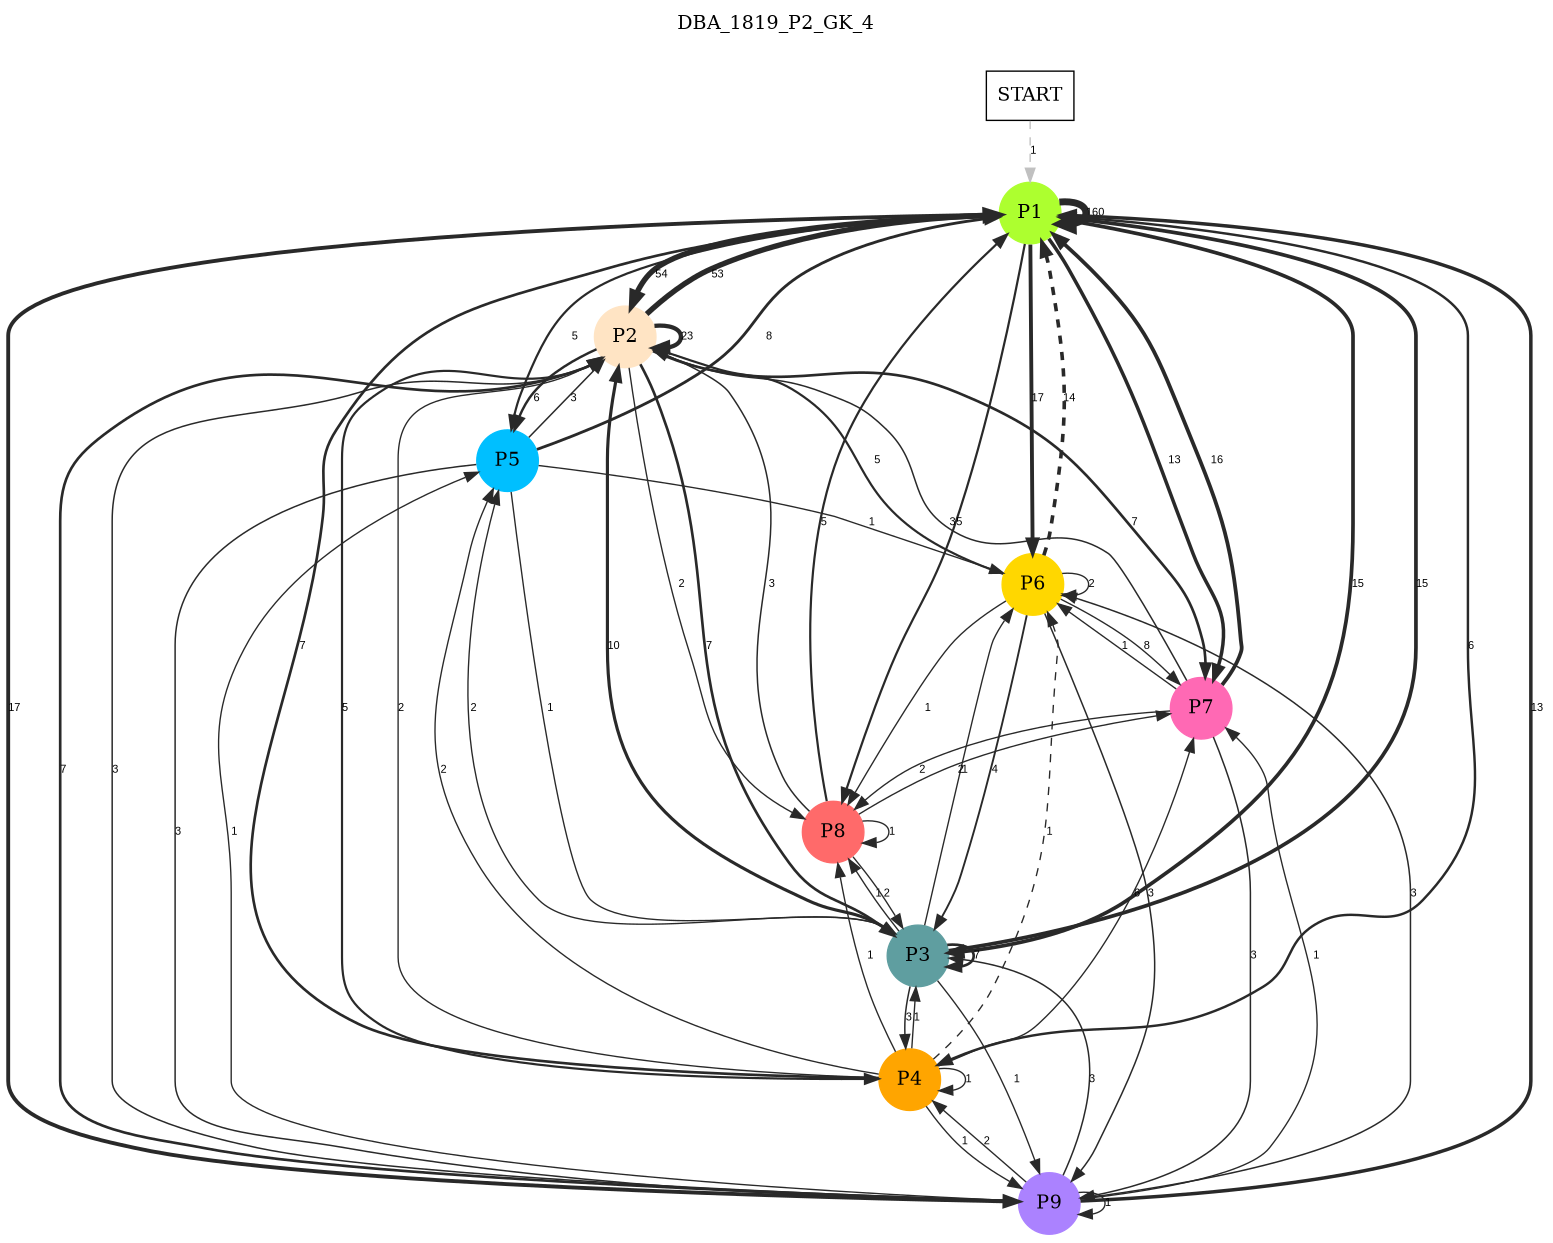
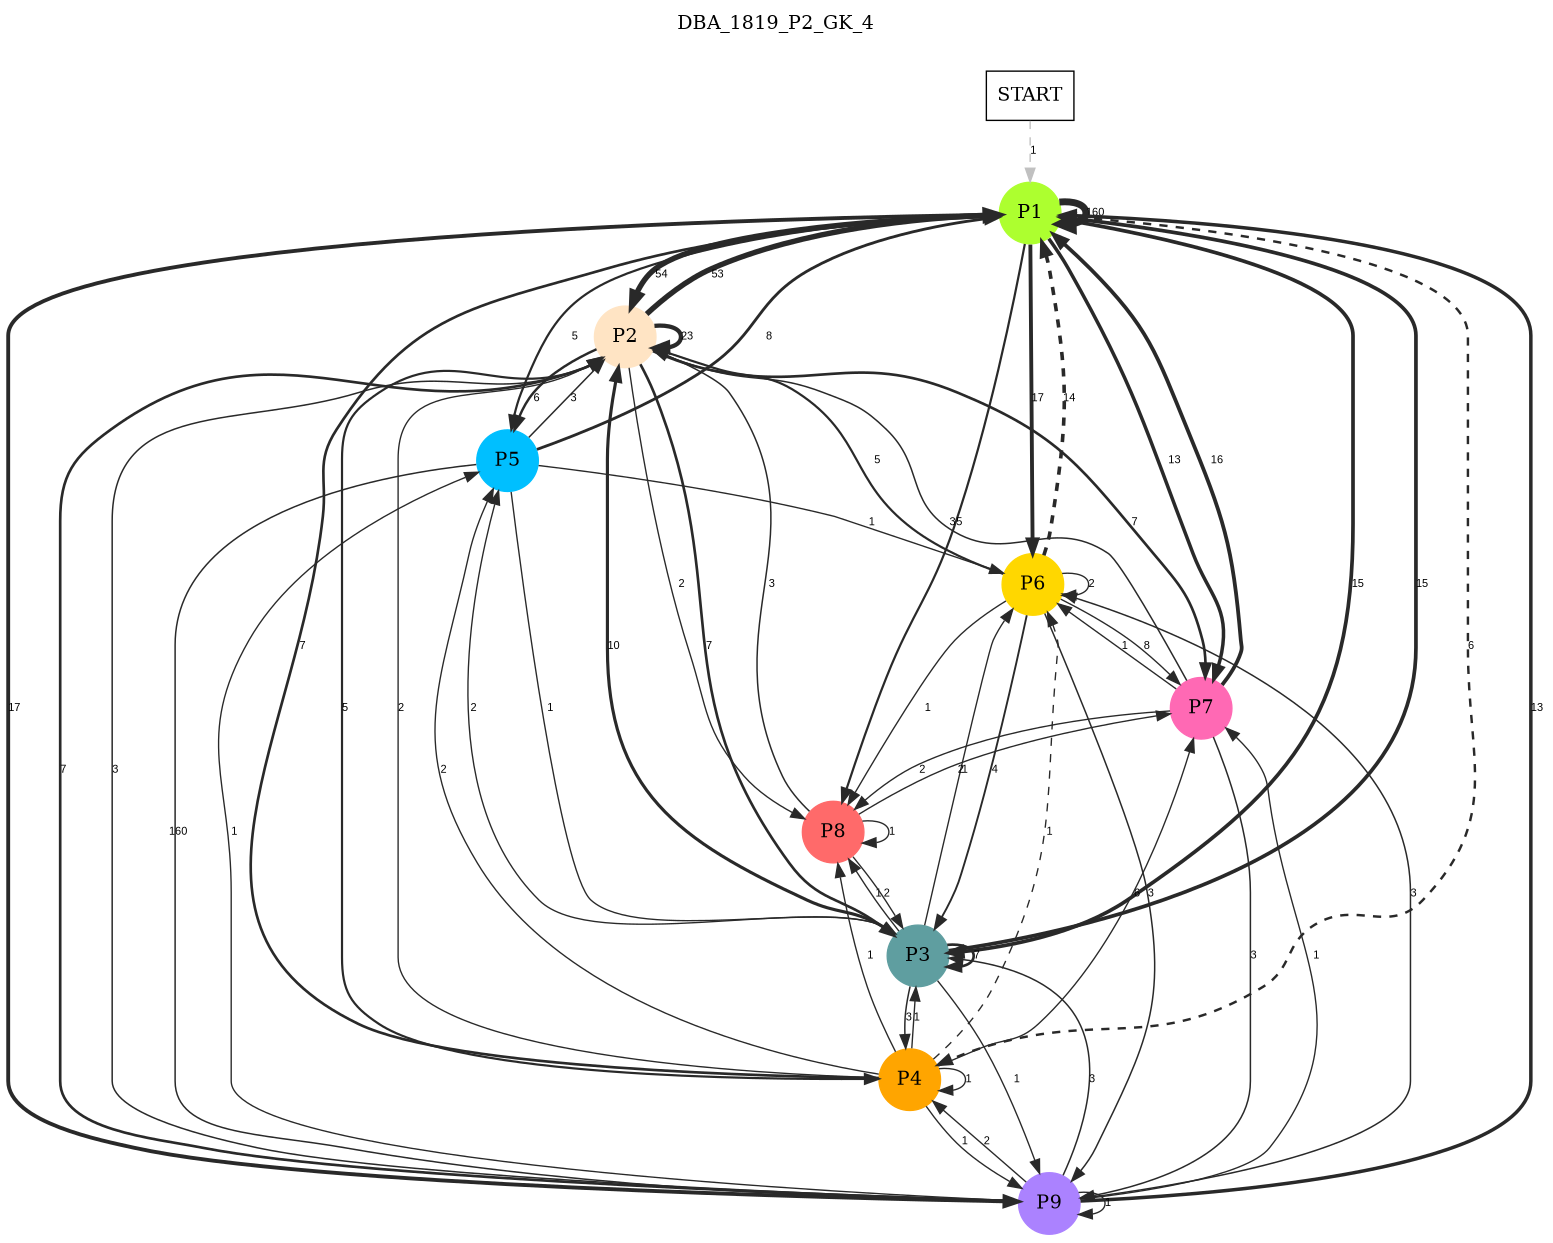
  digraph {
    label=DBA_1819_P2_GK_4
    labelloc=t
    node [shape=circle style=filled]
    edge [color=grey16 fontname=Arial fontsize=8 labelfloat=false penwidth=1]
    START [color=black fillcolor=white shape=box]
    P1 [color=greenyellow]
    P2 [color=bisque]
    P9 [color=mediumpurple1]
    P3 [color=cadetblue]
    P4 [color=orange]
    P8 [color=indianred1]
    P7 [color=hotpink]
    P5 [color=deepskyblue]
    P6 [color=gold]
    START -> P1 [color=grey label=1 style=dashed penwidth=""]
    P1 -> P1 [label=160 penwidth=5.07517381523383]
    P1 -> P2 [label=54 penwidth=3.98898404656427]
    P1 -> P9 [label=17 penwidth=2.83321334405622]
    P1 -> P3 [label=15 penwidth=2.70805020110221]
-   P1 -> P4 [label=6 penwidth=1.79175946922805]
+   P1 -> P4 [label=6 penwidth=1.79175946922805 style=dashed]
    P1 -> P8 [label=5 penwidth=1.6094379124341]
    P1 -> P7 [label=13 penwidth=2.56494935746154]
    P1 -> P5 [label=5 penwidth=1.6094379124341]
    P1 -> P6 [label=17 penwidth=2.83321334405622]
    P2 -> P1 [label=53 penwidth=3.97029191355212]
    P2 -> P2 [label=23 penwidth=3.13549421592915]
    P2 -> P9 [label=3 penwidth=1.09861228866811]
    P2 -> P3 [label=7 penwidth=1.94591014905531]
    P2 -> P4 [label=5 penwidth=1.6094379124341]
    P2 -> P8 [label=2]
    P2 -> P7 [label=7 penwidth=1.94591014905531]
    P2 -> P5 [label=6 penwidth=1.79175946922805]
    P9 -> P1 [label=13 penwidth=2.56494935746154]
    P9 -> P2 [label=7 penwidth=1.94591014905531]
    P9 -> P9 [label=1]
    P9 -> P3 [label=3 penwidth=1.09861228866811]
    P9 -> P4 [label=2]
    P9 -> P7 [label=1]
    P9 -> P5 [label=1]
    P9 -> P6 [label=3 penwidth=1.09861228866811]
    P3 -> P1 [label=15 penwidth=2.70805020110221]
    P3 -> P2 [label=10 penwidth=2.30258509299405]
    P3 -> P9 [label=1]
    P3 -> P3 [label=7 penwidth=1.94591014905531]
    P3 -> P4 [label=3 penwidth=1.09861228866811]
    P3 -> P8 [label=1]
    P3 -> P5 [label=2]
    P3 -> P6 [label=1]
    P4 -> P1 [label=7 penwidth=1.94591014905531]
    P4 -> P2 [label=2]
    P4 -> P9 [label=1]
    P4 -> P3 [label=1]
    P4 -> P4 [label=1]
    P4 -> P8 [label=1]
    P4 -> P7 [label=6]
    P4 -> P5 [label=2]
    P4 -> P6 [label=1 style=dashed]
-   P8 -> P1 [label=5 penwidth=1.6094379124341]
    P8 -> P2 [label=3 penwidth=1.09861228866811]
    P8 -> P3 [label=2]
    P8 -> P8 [label=1]
    P8 -> P7 [label=2]
    P7 -> P1 [label=16 penwidth=2.77258872223978]
    P7 -> P2 [label=3 penwidth=1.09861228866811]
    P7 -> P9 [label=3 penwidth=1.09861228866811]
    P7 -> P8 [label=2]
    P7 -> P6 [label=1]
    P5 -> P1 [label=8 penwidth=2.07944154167984]
    P5 -> P2 [label=3 penwidth=1.09861228866811]
-   P5 -> P9 [label=3 penwidth=1.09861228866811]
+   P5 -> P9 [label=160 penwidth=1.09861228866811]
    P5 -> P3 [label=1]
    P5 -> P6 [label=1]
    P6 -> P1 [label=14 penwidth=2.63905732961526 style=dashed]
    P6 -> P2 [label=5 penwidth=1.6094379124341]
    P6 -> P9 [label=3 penwidth=1.09861228866811]
    P6 -> P3 [label=4 penwidth=1.38629436111989]
    P6 -> P8 [label=1]
    P6 -> P7 [label=8]
    P6 -> P6 [label=2]
  }
